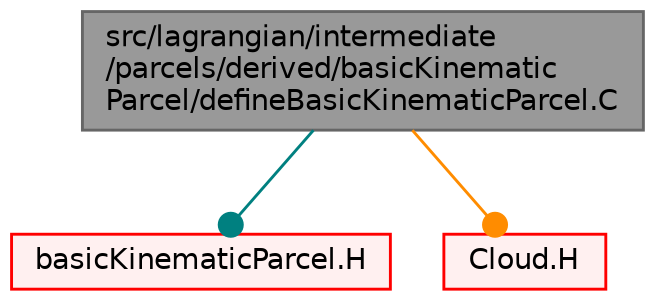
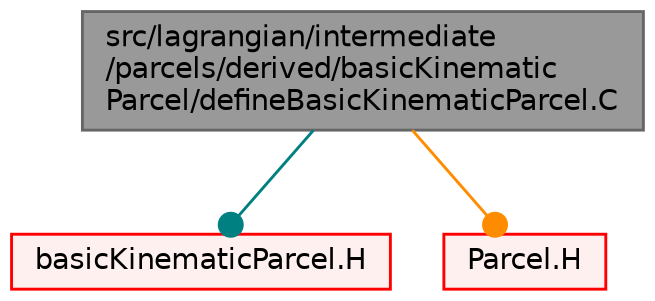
  digraph {
    node [color=red fillcolor="#FFF0F0" fontname=Helvetica fontsize=10 shape=box style=filled]
    edge [fontname=Helvetica fontsize=10 labelfontname=Helvetica labelfontsize=10 style=solid arrowhead=dot]
    n1 [color=gray40 fillcolor=grey60 fontcolor=black height=0.2 label="src/lagrangian/intermediate\l/parcels/derived/basicKinematic\lParcel/defineBasicKinematicParcel.C" width=0.4]
    n2 [height=0.2 label="basicKinematicParcel.H" width=0.4]
-   n3 [height=0.2 label="Cloud.H" width=0.4]
+   n3 [height=0.2 label="Parcel.H" width=0.4]
    n1 -> n2 [color=teal]
    n1 -> n3 [color=darkorange]
  }
